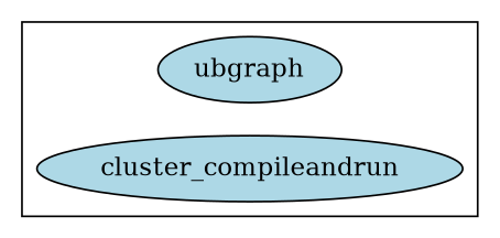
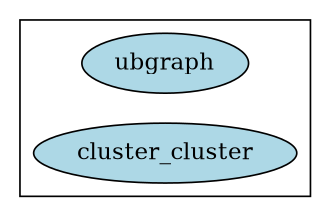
  digraph {
    compound=true
    concentrate=true
    newrank=true
    rankdir=LR
    node [style=filled fillcolor=lightblue]
    ubgraph
-   cluster_compileandrun
+   cluster_compileandrun [label=cluster_cluster]
    subgraph cluster_1 {
      ubgraph
      cluster_compileandrun
      subgraph cluster_2 {
        subgraph sub_3 {
          subgraph sub_4 {
          }
          subgraph sub_5 {
          }
        }
      }
      subgraph cluster_6 {
      }
    }
    subgraph cluster_7 {
    }
    subgraph cluster_8 {
      subgraph sub_9 {
      }
      subgraph sub_10 {
      }
    }
  }
